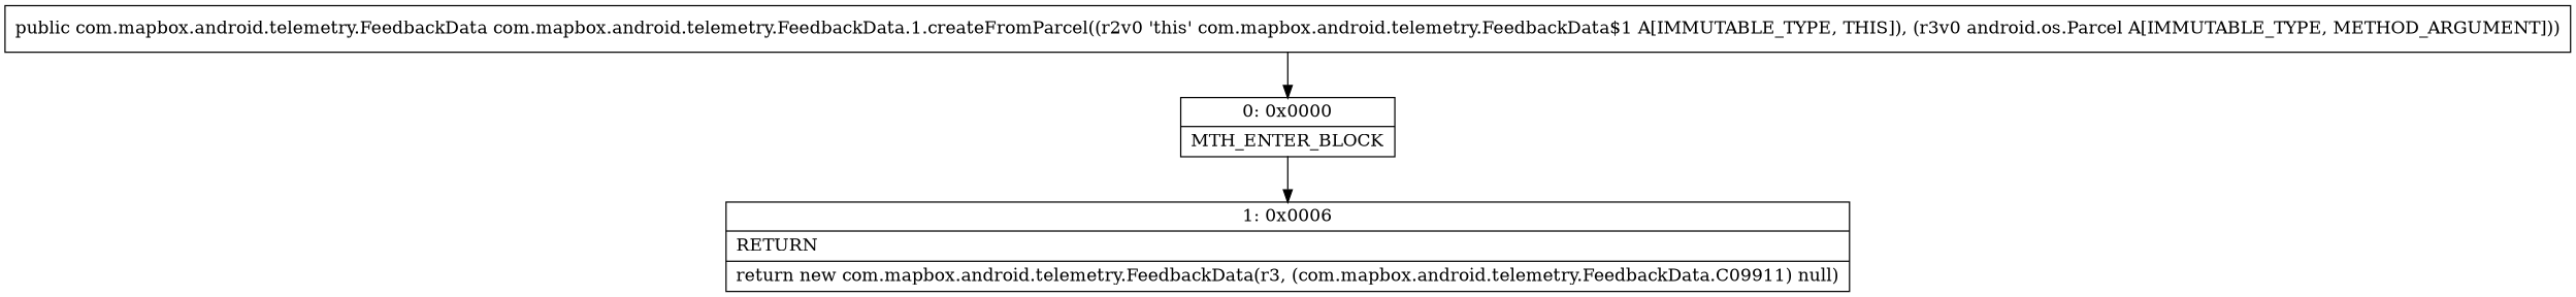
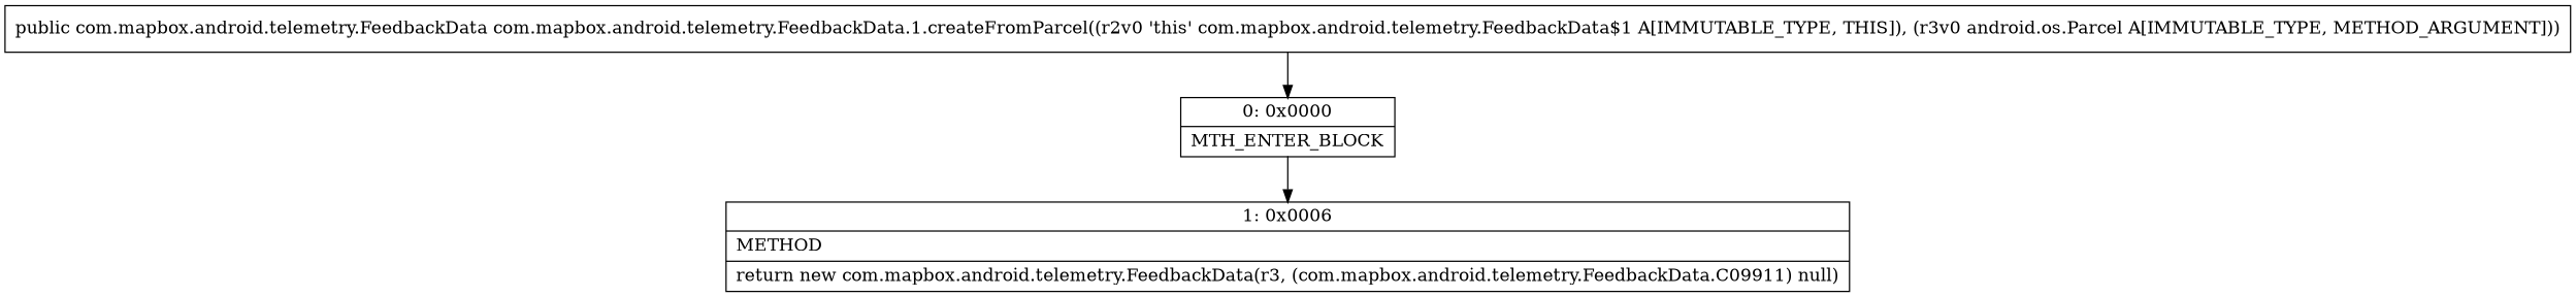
  digraph {
    node [shape=record]
    n1 [label="{0\:\ 0x0000|MTH_ENTER_BLOCK\l}"]
-   n2 [label="{1\:\ 0x0006|RETURN\l|return new com.mapbox.android.telemetry.FeedbackData(r3, (com.mapbox.android.telemetry.FeedbackData.C09911) null)\l}"]
+   n2 [label="{1\:\ 0x0006|METHOD\l|return new com.mapbox.android.telemetry.FeedbackData(r3, (com.mapbox.android.telemetry.FeedbackData.C09911) null)\l}"]
    n3 [label="{public com.mapbox.android.telemetry.FeedbackData com.mapbox.android.telemetry.FeedbackData.1.createFromParcel((r2v0 'this' com.mapbox.android.telemetry.FeedbackData$1 A[IMMUTABLE_TYPE, THIS]), (r3v0 android.os.Parcel A[IMMUTABLE_TYPE, METHOD_ARGUMENT])) }"]
    n1 -> n2
    n3 -> n1
  }
